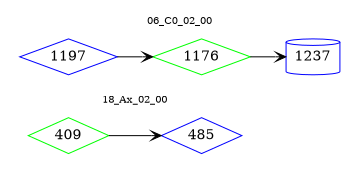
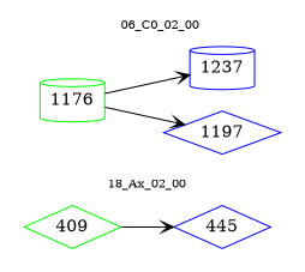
  digraph {
    rankdir=LR
    node [color=blue shape=diamond]
    edge [arrowhead=vee color=black]
    n1 [color=green label=409]
-   n2 [label=485]
+   n2 [label=445]
    n3 [label=1197]
-   n4 [color=green label=1176]
+   n4 [color=green label=1176 shape=cylinder]
    n5 [label=1237 shape=cylinder]
    subgraph cluster_1 {
      color=white
      fontsize=10
      label="18_Ax_02_00"
      n1
      n2
    }
    subgraph cluster_2 {
      color=white
      fontsize=10
      label="06_C0_02_00"
      n3
      n4
      n5
    }
    n1 -> n2
-   n3 -> n4
+   n4 -> n3
    n4 -> n5
  }
